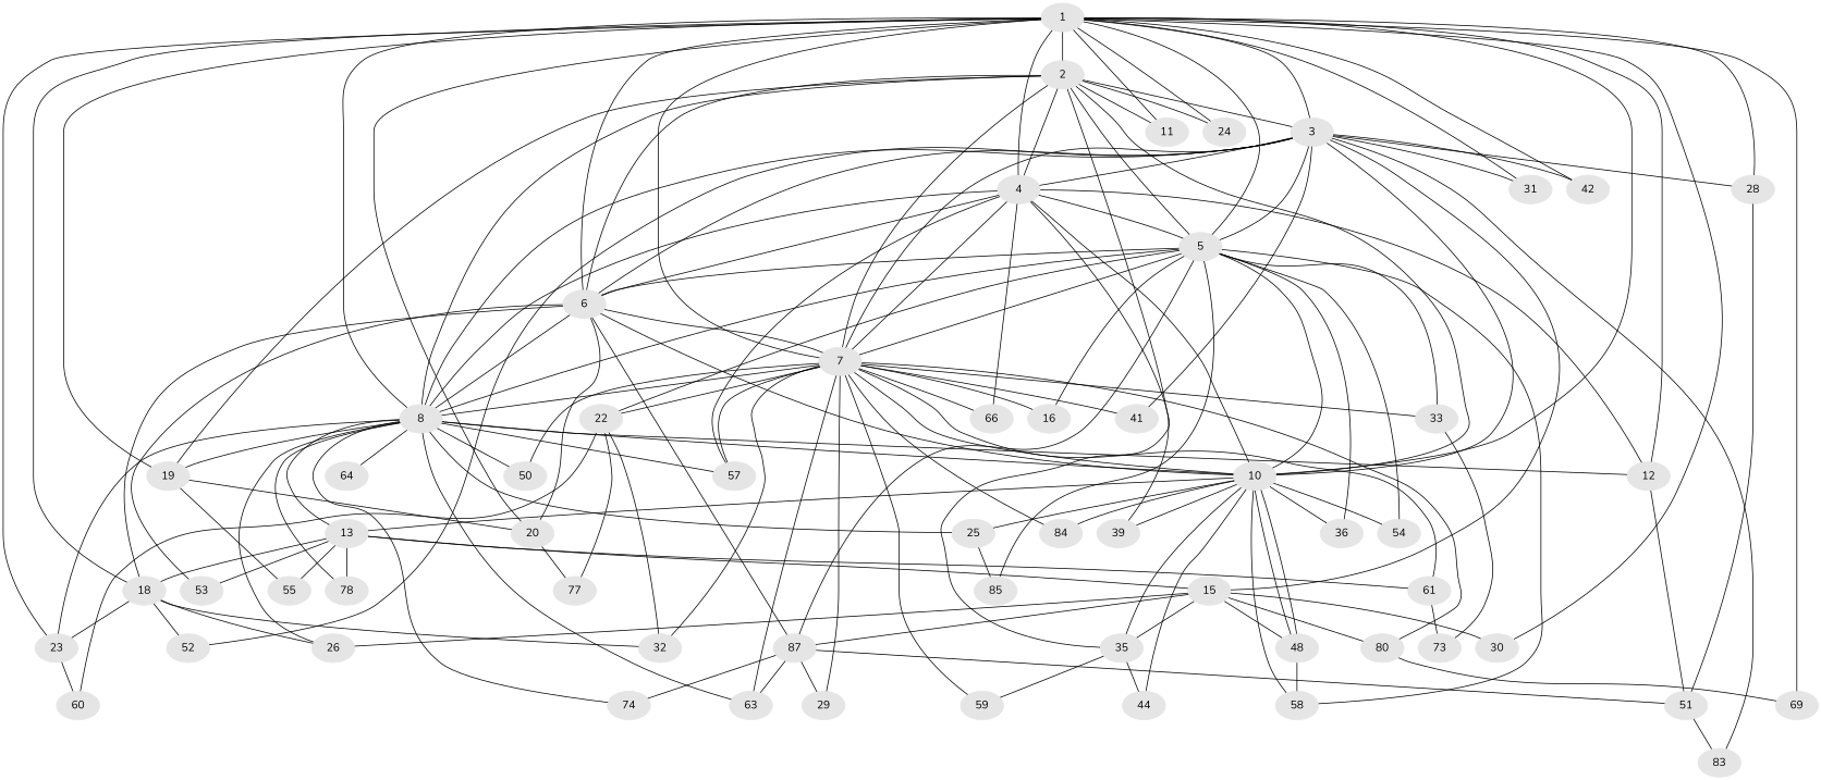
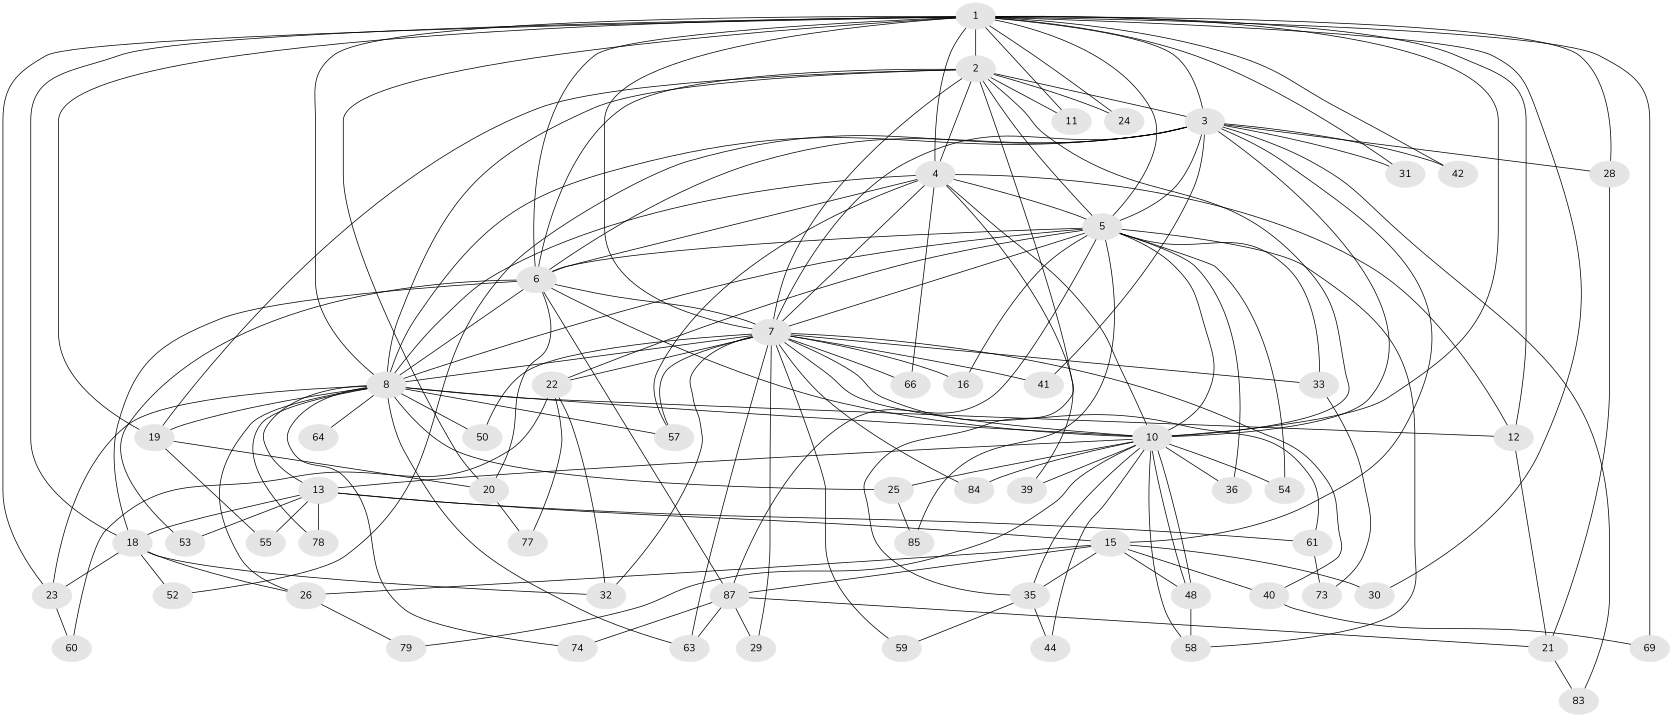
  graph {
    fontname=Nunito
    node [color=gray90 fontname=Nunito style=filled]
    edge [fontname=Nunito]
    1 [super="+65"]
    2 [super="+75"]
    3 [super="+80"]
    4 [super="+81"]
    5 [super="+67"]
    6 [super="+46"]
    7 [super="+14"]
    8 [super="+9"]
    10 [super="+70"]
    11
    12 [super="+72"]
    18 [super="+43"]
    19 [super="+47"]
    20 [super="+49"]
    23 [super="+55"]
    24
    28
    30
    31
    42
    69
    35 [super="+87"]
    15 [super="+62"]
    41
    52
    83
    39
    57 [super="+86"]
    66
    16
    n31 [label=87 super="+21"]
    22 [super="+38"]
    33
    36
    54
    58 [super="+68"]
    85
    53
    29
    32
-   40 [label=80]
+   40
    50
    59
    61
    63 [super="+82"]
    84
    13 [super="+27"]
    25
    26 [super="+37"]
    64
    74
    78
    44
    48 [super="+56"]
-   51 [super="+71"]
+   79
+   51 [super="+71" label=21]
    n57 [label=55]
    77
    60
    73
    1 -- 2 [weight=2]
    1 -- 3
    1 -- 4
    1 -- 5
    1 -- 6
    1 -- 7 [weight=2]
    1 -- 8 [weight=2]
    1 -- 10 [weight=2]
    1 -- 11
    1 -- 12
    1 -- 18 [weight=2]
    1 -- 19
    1 -- 20
    1 -- 23
    1 -- 24
    1 -- 28
    1 -- 30
    1 -- 31
    1 -- 42
    1 -- 69
    2 -- 3
    2 -- 4
    2 -- 5
    2 -- 6
    2 -- 7
    2 -- 8 [weight=2]
    2 -- 10
    2 -- 11
    2 -- 19
    2 -- 24
    2 -- 35
-   3 -- 4 [weight=2]
    3 -- 5
    3 -- 6
    3 -- 7
    3 -- 8 [weight=2]
    3 -- 10
    3 -- 28
    3 -- 31
    3 -- 42
    3 -- 15
    3 -- 41
    3 -- 52
    3 -- 83
    4 -- 5 [weight=2]
    4 -- 6
    4 -- 7
    4 -- 8 [weight=2]
    4 -- 10
    4 -- 12
    4 -- 39
    4 -- 57
    4 -- 66
    5 -- 6 [weight=2]
    5 -- 7
    5 -- 8 [weight=2]
    5 -- 10
    5 -- 16
    5 -- n31
    5 -- 22
    5 -- 33
    5 -- 36
    5 -- 54
    5 -- 58
    5 -- 85
    6 -- 7
    6 -- 8 [weight=2]
    6 -- 10
    6 -- 18
    6 -- 20
    6 -- n31 [weight=2]
    6 -- 53
    7 -- 8 [weight=2]
    7 -- 10
    7 -- 41
    7 -- 57
    7 -- 66
    7 -- 16
    7 -- 22 [weight=2]
    7 -- 33
    7 -- 29
    7 -- 32
    7 -- 40
    7 -- 50
    7 -- 59
    7 -- 61
    7 -- 63
    7 -- 84
    8 -- 10 [weight=2]
    8 -- 12
    8 -- 19
    8 -- 23
    8 -- 57
    8 -- 50
    8 -- 63
    8 -- 13
    8 -- 25
    8 -- 26
    8 -- 64
    8 -- 74
    8 -- 78
    10 -- 35
    10 -- 39
    10 -- 36
    10 -- 54
    10 -- 58
    10 -- 84
    10 -- 13
    10 -- 25
    10 -- 44
    10 -- 48
    10 -- 48
+   10 -- 79
    12 -- 51
    18 -- 23
    18 -- 52
    18 -- 32
    18 -- 26
    19 -- 20
    19 -- n57
    20 -- 77
    23 -- 60
    28 -- 51
    35 -- 59
    35 -- 44
    15 -- 30
    15 -- 35
    15 -- n31
    15 -- 40
    15 -- 26
    15 -- 48
    n31 -- 29
    n31 -- 63
    n31 -- 74
    n31 -- 51
    22 -- 32
    22 -- 77
    22 -- 60
    33 -- 73
    40 -- 69
    61 -- 73
    13 -- 18
    13 -- 15
    13 -- 53
    13 -- 61
    13 -- 78
    13 -- n57
    25 -- 85
+   26 -- 79
    48 -- 58
    51 -- 83
  }
